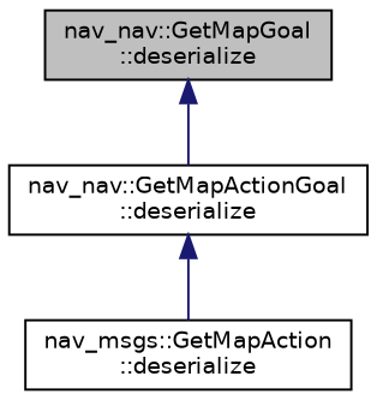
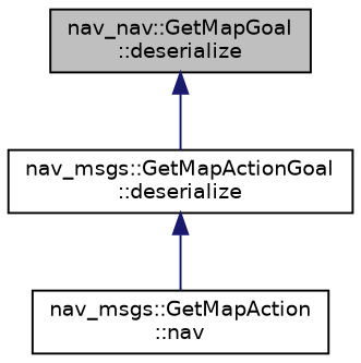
  digraph {
    rankdir=TB
    node [color=black fillcolor=white fontname=Helvetica fontsize=10 shape=record style=filled]
    edge [color=midnightblue dir=back fontname=Helvetica fontsize=10 labelfontname=Helvetica labelfontsize=10 style=solid]
    n1 [fillcolor=grey75 fontcolor=black height=0.2 label="nav_nav::GetMapGoal\l::deserialize" width=0.4]
-   n2 [height=0.2 label="nav_nav::GetMapActionGoal\l::deserialize" width=0.4]
-   n3 [height=0.2 label="nav_msgs::GetMapAction\l::deserialize" width=0.4]
+   n2 [height=0.2 label="nav_msgs::GetMapActionGoal\l::deserialize" width=0.4]
+   n3 [height=0.2 label="nav_msgs::GetMapAction\l::nav" width=0.4]
    n1 -> n2
    n2 -> n3
  }
